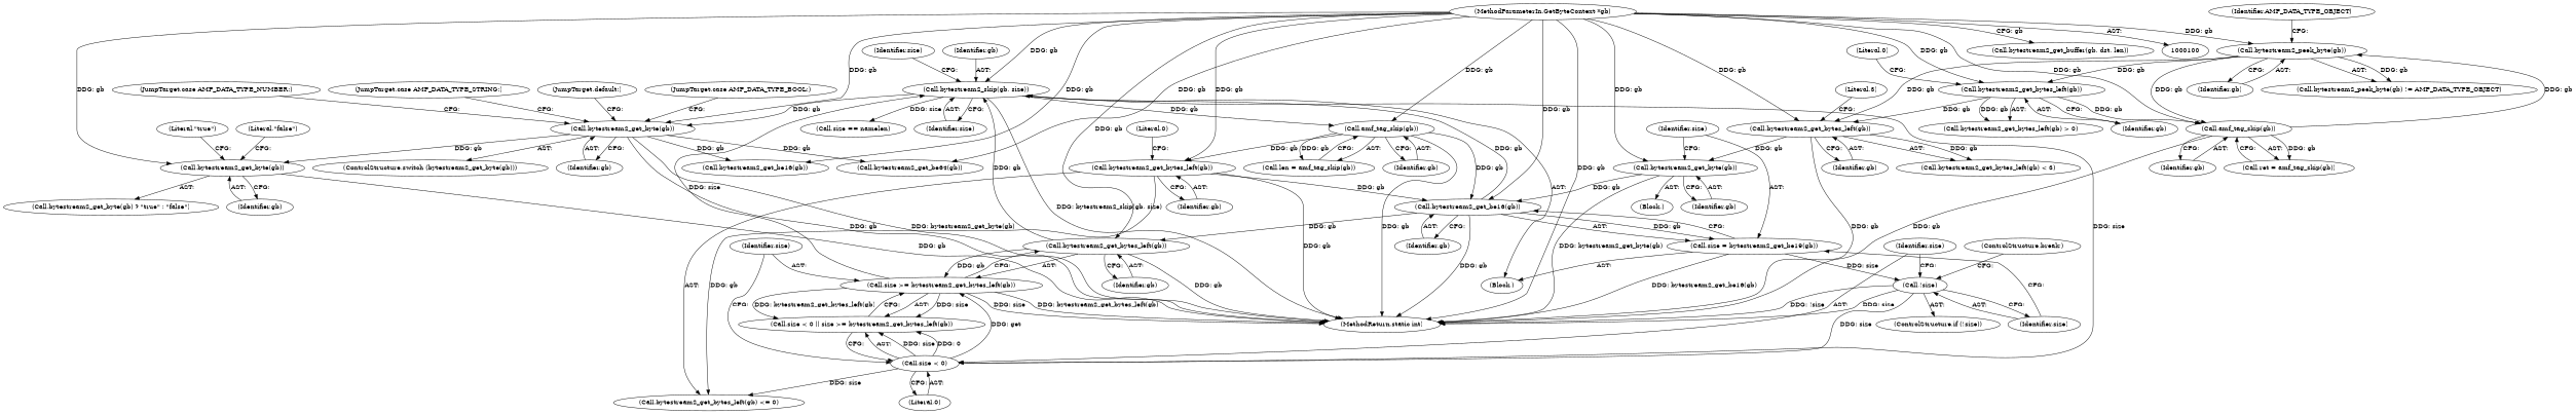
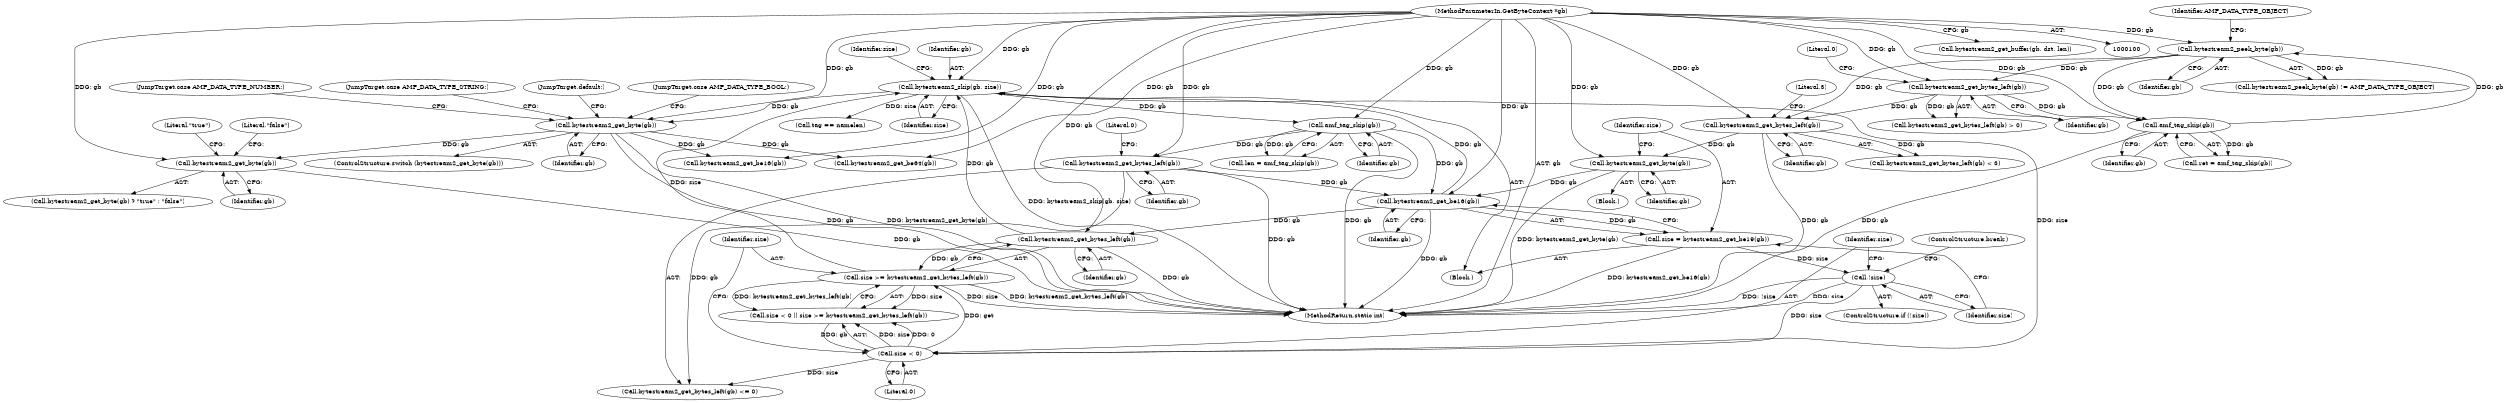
  digraph {
    n1 [label="(Call,bytestream2_get_byte(gb))"]
    n2 [label="(Call,bytestream2_get_byte(gb) ? \"true\" : \"false\")"]
    n3 [label="(Identifier,gb)"]
    n4 [label="(MethodReturn,static int)"]
    n5 [label="(Call,bytestream2_get_byte(gb))"]
    n6 [label="(ControlStructure,switch (bytestream2_get_byte(gb)))"]
    n7 [label="(Call,bytestream2_get_be16(gb))"]
    n8 [label="(Call,bytestream2_get_be64(gb))"]
    n9 [label="(Identifier,gb)"]
    n10 [label="(Call,bytestream2_skip(gb, size))"]
    n11 [label="(Call,amf_tag_skip(gb))"]
-   n12 [label="(Call,size == namelen)"]
+   n12 [label="(Call,tag == namelen)"]
    n13 [label="(Identifier,size)"]
    n14 [label="(Block,)"]
    n15 [label="(Call,bytestream2_get_be16(gb))"]
    n16 [label="(Call,bytestream2_get_bytes_left(gb))"]
    n17 [label="(Identifier,gb)"]
    n18 [label="(Call,len = amf_tag_skip(gb))"]
    n19 [label="(Call,bytestream2_get_bytes_left(gb))"]
    n20 [label="(Call,size >= bytestream2_get_bytes_left(gb))"]
    n21 [label="(Identifier,gb)"]
    n22 [label="(Call,size < 0 || size >= bytestream2_get_bytes_left(gb))"]
    n23 [label="(Call,size = bytestream2_get_be19(gb))"]
    n24 [label="(Identifier,gb)"]
    n25 [label="(Call,!size)"]
    n26 [label="(Call,bytestream2_get_bytes_left(gb) <= 0)"]
    n27 [label="(Identifier,gb)"]
    n28 [label="(MethodParameterIn,GetByteContext *gb)"]
    n29 [label="(Call,bytestream2_get_byte(gb))"]
    n30 [label="(Call,bytestream2_get_bytes_left(gb))"]
    n31 [label="(Call,bytestream2_peek_byte(gb))"]
    n32 [label="(Call,amf_tag_skip(gb))"]
    n33 [label="(Call,bytestream2_get_bytes_left(gb))"]
    n34 [label="(Call,bytestream2_get_buffer(gb, dst, len))"]
    1000100
    n36 [label="(Block,)"]
    n37 [label="(Identifier,gb)"]
    n38 [label="(Identifier,gb)"]
    n39 [label="(Call,bytestream2_get_bytes_left(gb) < 3)"]
    n40 [label="(Identifier,gb)"]
    n41 [label="(Call,bytestream2_peek_byte(gb) != AMF_DATA_TYPE_OBJECT)"]
    n42 [label="(Call,ret = amf_tag_skip(gb))"]
    n43 [label="(Identifier,gb)"]
    n44 [label="(Call,bytestream2_get_bytes_left(gb) > 0)"]
    n45 [label="(Identifier,gb)"]
    n46 [label="(Call,size < 0)"]
    n47 [label="(Literal,0)"]
    n48 [label="(ControlStructure,if (!size))"]
    n49 [label="(Identifier,size)"]
    n50 [label="(JumpTarget,case AMF_DATA_TYPE_NUMBER:)"]
    n51 [label="(JumpTarget,case AMF_DATA_TYPE_STRING:)"]
    n52 [label="(ControlStructure,break;)"]
    n53 [label="(Identifier,size)"]
    n54 [label="(Identifier,size)"]
    n55 [label="(Literal,0)"]
    n56 [label="(Identifier,size)"]
    n57 [label="(Literal,\"true\")"]
    n58 [label="(Identifier,AMF_DATA_TYPE_OBJECT)"]
    n59 [label="(Literal,0)"]
    n60 [label="(Literal,3)"]
    n61 [label="(Identifier,size)"]
    n62 [label="(JumpTarget,default:)"]
    n63 [label="(Literal,\"false\")"]
    n64 [label="(JumpTarget,case AMF_DATA_TYPE_BOOL:)"]
    n65 [label="(Identifier,gb)"]
    n1 -> n2 [label="AST: "]
    n1 -> n3 [label="CFG: "]
    n1 -> n4 [label="DDG: gb"]
    n3 -> n1 [label="AST: "]
    n5 -> n1 [label="DDG: gb"]
    n5 -> n4 [label="DDG: gb"]
    n5 -> n4 [label="DDG: bytestream2_get_byte(gb)"]
    n5 -> n6 [label="AST: "]
    n5 -> n7 [label="DDG: gb"]
    n5 -> n8 [label="DDG: gb"]
    n5 -> n9 [label="CFG: "]
    n9 -> n5 [label="AST: "]
    n10 -> n4 [label="DDG: bytestream2_skip(gb, size)"]
    n10 -> n5 [label="DDG: gb"]
    n10 -> n11 [label="DDG: gb"]
    n10 -> n12 [label="DDG: size"]
    n10 -> n13 [label="CFG: "]
    n10 -> n14 [label="AST: "]
    n11 -> n4 [label="DDG: gb"]
    n11 -> n15 [label="DDG: gb"]
    n11 -> n16 [label="DDG: gb"]
    n11 -> n17 [label="CFG: "]
    n11 -> n18 [label="AST: "]
    n11 -> n18 [label="DDG: gb"]
    n13 -> n10 [label="AST: "]
    n15 -> n4 [label="DDG: gb"]
    n15 -> n10 [label="DDG: gb"]
    n15 -> n19 [label="DDG: gb"]
    n15 -> n23 [label="AST: "]
    n15 -> n23 [label="DDG: gb"]
    n15 -> n24 [label="CFG: "]
    n16 -> n4 [label="DDG: gb"]
    n16 -> n15 [label="DDG: gb"]
    n16 -> n26 [label="AST: "]
    n16 -> n26 [label="DDG: gb"]
    n16 -> n27 [label="CFG: "]
    n17 -> n11 [label="AST: "]
    n18 -> n11 [label="CFG: "]
    n19 -> n4 [label="DDG: gb"]
    n19 -> n10 [label="DDG: gb"]
    n19 -> n20 [label="AST: "]
    n19 -> n20 [label="DDG: gb"]
    n19 -> n21 [label="CFG: "]
    n20 -> n4 [label="DDG: bytestream2_get_bytes_left(gb)"]
    n20 -> n4 [label="DDG: size"]
    n20 -> n10 [label="DDG: size"]
    n20 -> n19 [label="CFG: "]
    n20 -> n22 [label="AST: "]
    n20 -> n22 [label="DDG: size"]
    n20 -> n22 [label="DDG: bytestream2_get_bytes_left(gb)"]
    n21 -> n19 [label="AST: "]
    n22 -> n20 [label="CFG: "]
-   n22 -> n46 [label="CFG: "]
+   n22 -> n46 [label="DDG: gb"]
    n23 -> n4 [label="DDG: bytestream2_get_be16(gb)"]
    n23 -> n14 [label="AST: "]
    n23 -> n15 [label="CFG: "]
    n23 -> n25 [label="DDG: size"]
    n24 -> n15 [label="AST: "]
    n25 -> n4 [label="DDG: !size"]
    n25 -> n4 [label="DDG: size"]
    n25 -> n46 [label="DDG: size"]
    n25 -> n48 [label="AST: "]
    n25 -> n49 [label="CFG: "]
    n27 -> n16 [label="AST: "]
    n28 -> n1 [label="DDG: gb"]
-   n28 -> n4 [label="DDG: gb"]
+   n28 -> n4 [label="AST: gb"]
    n28 -> n5 [label="DDG: gb"]
    n28 -> n7 [label="DDG: gb"]
    n28 -> n8 [label="DDG: gb"]
    n28 -> n10 [label="DDG: gb"]
    n28 -> n11 [label="DDG: gb"]
    n28 -> n15 [label="DDG: gb"]
    n28 -> n16 [label="DDG: gb"]
    n28 -> n19 [label="DDG: gb"]
    n28 -> n29 [label="DDG: gb"]
    n28 -> n30 [label="DDG: gb"]
    n28 -> n31 [label="DDG: gb"]
    n28 -> n32 [label="DDG: gb"]
    n28 -> n33 [label="DDG: gb"]
    n28 -> n34 [label="CFG: gb"]
    n28 -> 1000100 [label="AST: "]
    n29 -> n4 [label="DDG: bytestream2_get_byte(gb)"]
    n29 -> n15 [label="DDG: gb"]
    n29 -> n36 [label="AST: "]
    n29 -> n37 [label="CFG: "]
    n30 -> n4 [label="DDG: gb"]
    n30 -> n29 [label="DDG: gb"]
    n30 -> n38 [label="CFG: "]
    n30 -> n39 [label="AST: "]
    n30 -> n39 [label="DDG: gb"]
    n31 -> n30 [label="DDG: gb"]
    n31 -> n32 [label="DDG: gb"]
    n31 -> n33 [label="DDG: gb"]
    n31 -> n40 [label="CFG: "]
    n31 -> n41 [label="AST: "]
    n31 -> n41 [label="DDG: gb"]
    n32 -> n4 [label="DDG: gb"]
    n32 -> n31 [label="DDG: gb"]
    n32 -> n42 [label="AST: "]
    n32 -> n42 [label="DDG: gb"]
    n32 -> n43 [label="CFG: "]
    n33 -> n30 [label="DDG: gb"]
    n33 -> n32 [label="DDG: gb"]
    n33 -> n44 [label="AST: "]
    n33 -> n44 [label="DDG: gb"]
    n33 -> n45 [label="CFG: "]
    n37 -> n29 [label="AST: "]
    n38 -> n30 [label="AST: "]
    n40 -> n31 [label="AST: "]
    n42 -> n32 [label="CFG: "]
    n43 -> n32 [label="AST: "]
    n45 -> n33 [label="AST: "]
    n46 -> n10 [label="DDG: size"]
    n46 -> n20 [label="DDG: get"]
    n46 -> n22 [label="AST: "]
    n46 -> n22 [label="DDG: size"]
    n46 -> n22 [label="DDG: 0"]
    n46 -> n26 [label="DDG: size"]
    n46 -> n47 [label="CFG: "]
    n47 -> n46 [label="AST: "]
    n49 -> n23 [label="CFG: "]
    n49 -> n25 [label="AST: "]
    n50 -> n5 [label="CFG: "]
    n51 -> n5 [label="CFG: "]
    n52 -> n25 [label="CFG: "]
    n53 -> n10 [label="CFG: "]
    n54 -> n25 [label="CFG: "]
    n54 -> n46 [label="AST: "]
    n55 -> n16 [label="CFG: "]
    n56 -> n20 [label="AST: "]
    n56 -> n46 [label="CFG: "]
    n57 -> n1 [label="CFG: "]
    n58 -> n31 [label="CFG: "]
    n59 -> n33 [label="CFG: "]
    n60 -> n30 [label="CFG: "]
    n61 -> n23 [label="AST: "]
    n61 -> n29 [label="CFG: "]
    n62 -> n5 [label="CFG: "]
    n63 -> n1 [label="CFG: "]
    n64 -> n5 [label="CFG: "]
    n65 -> n10 [label="AST: "]
  }
